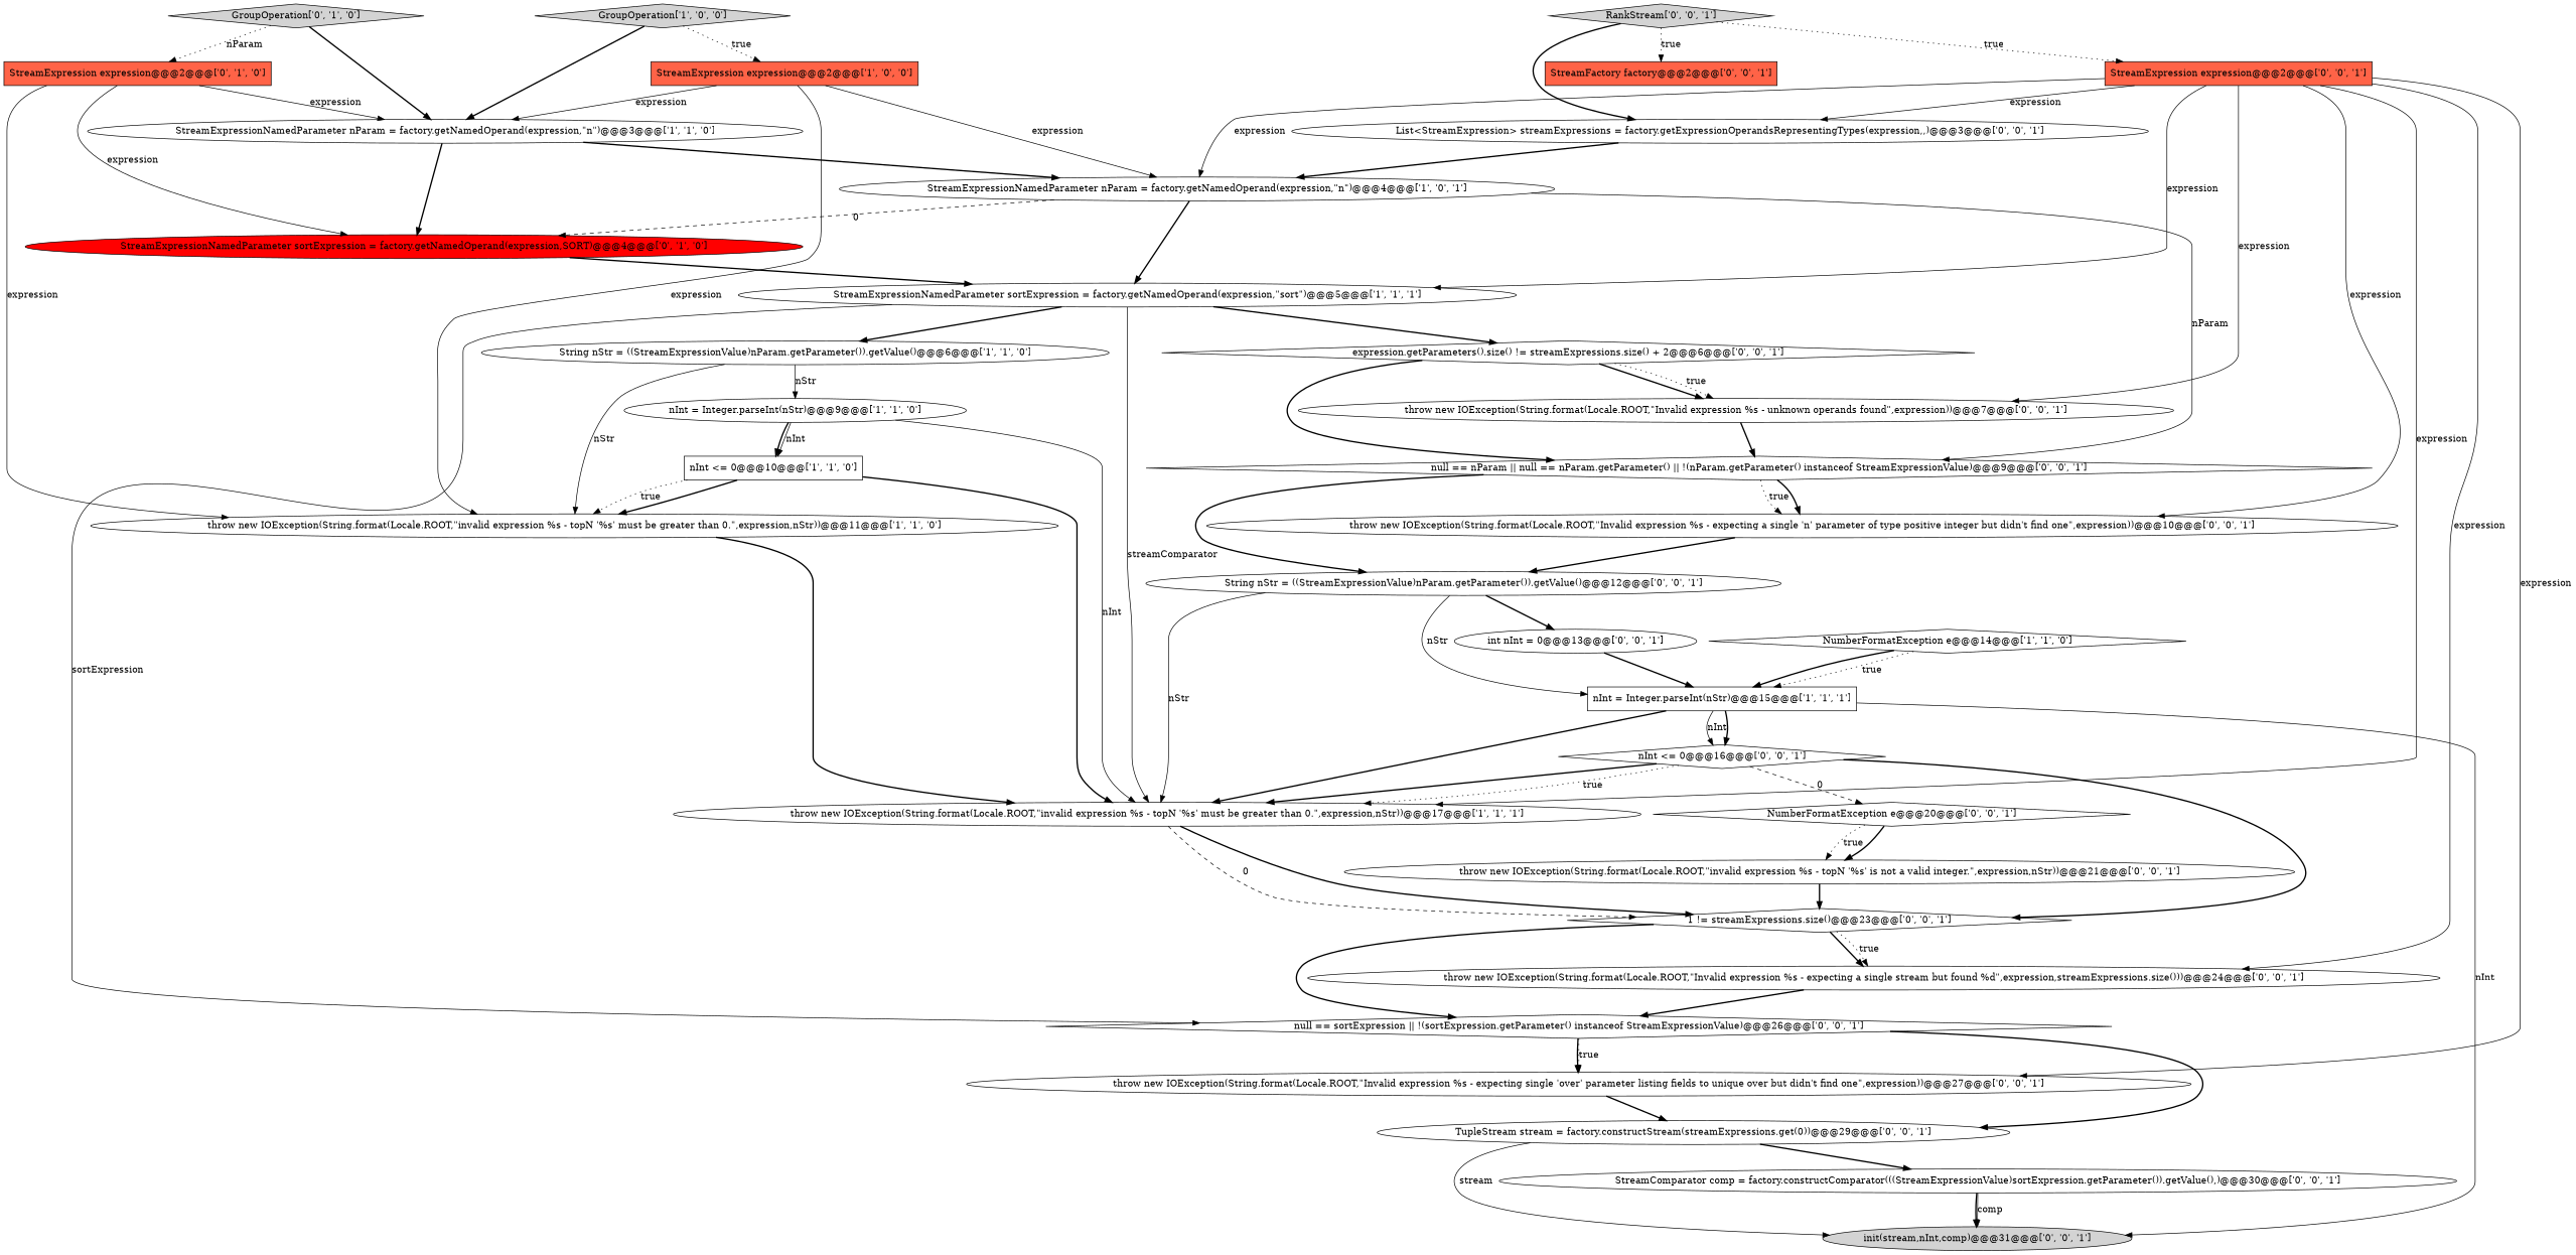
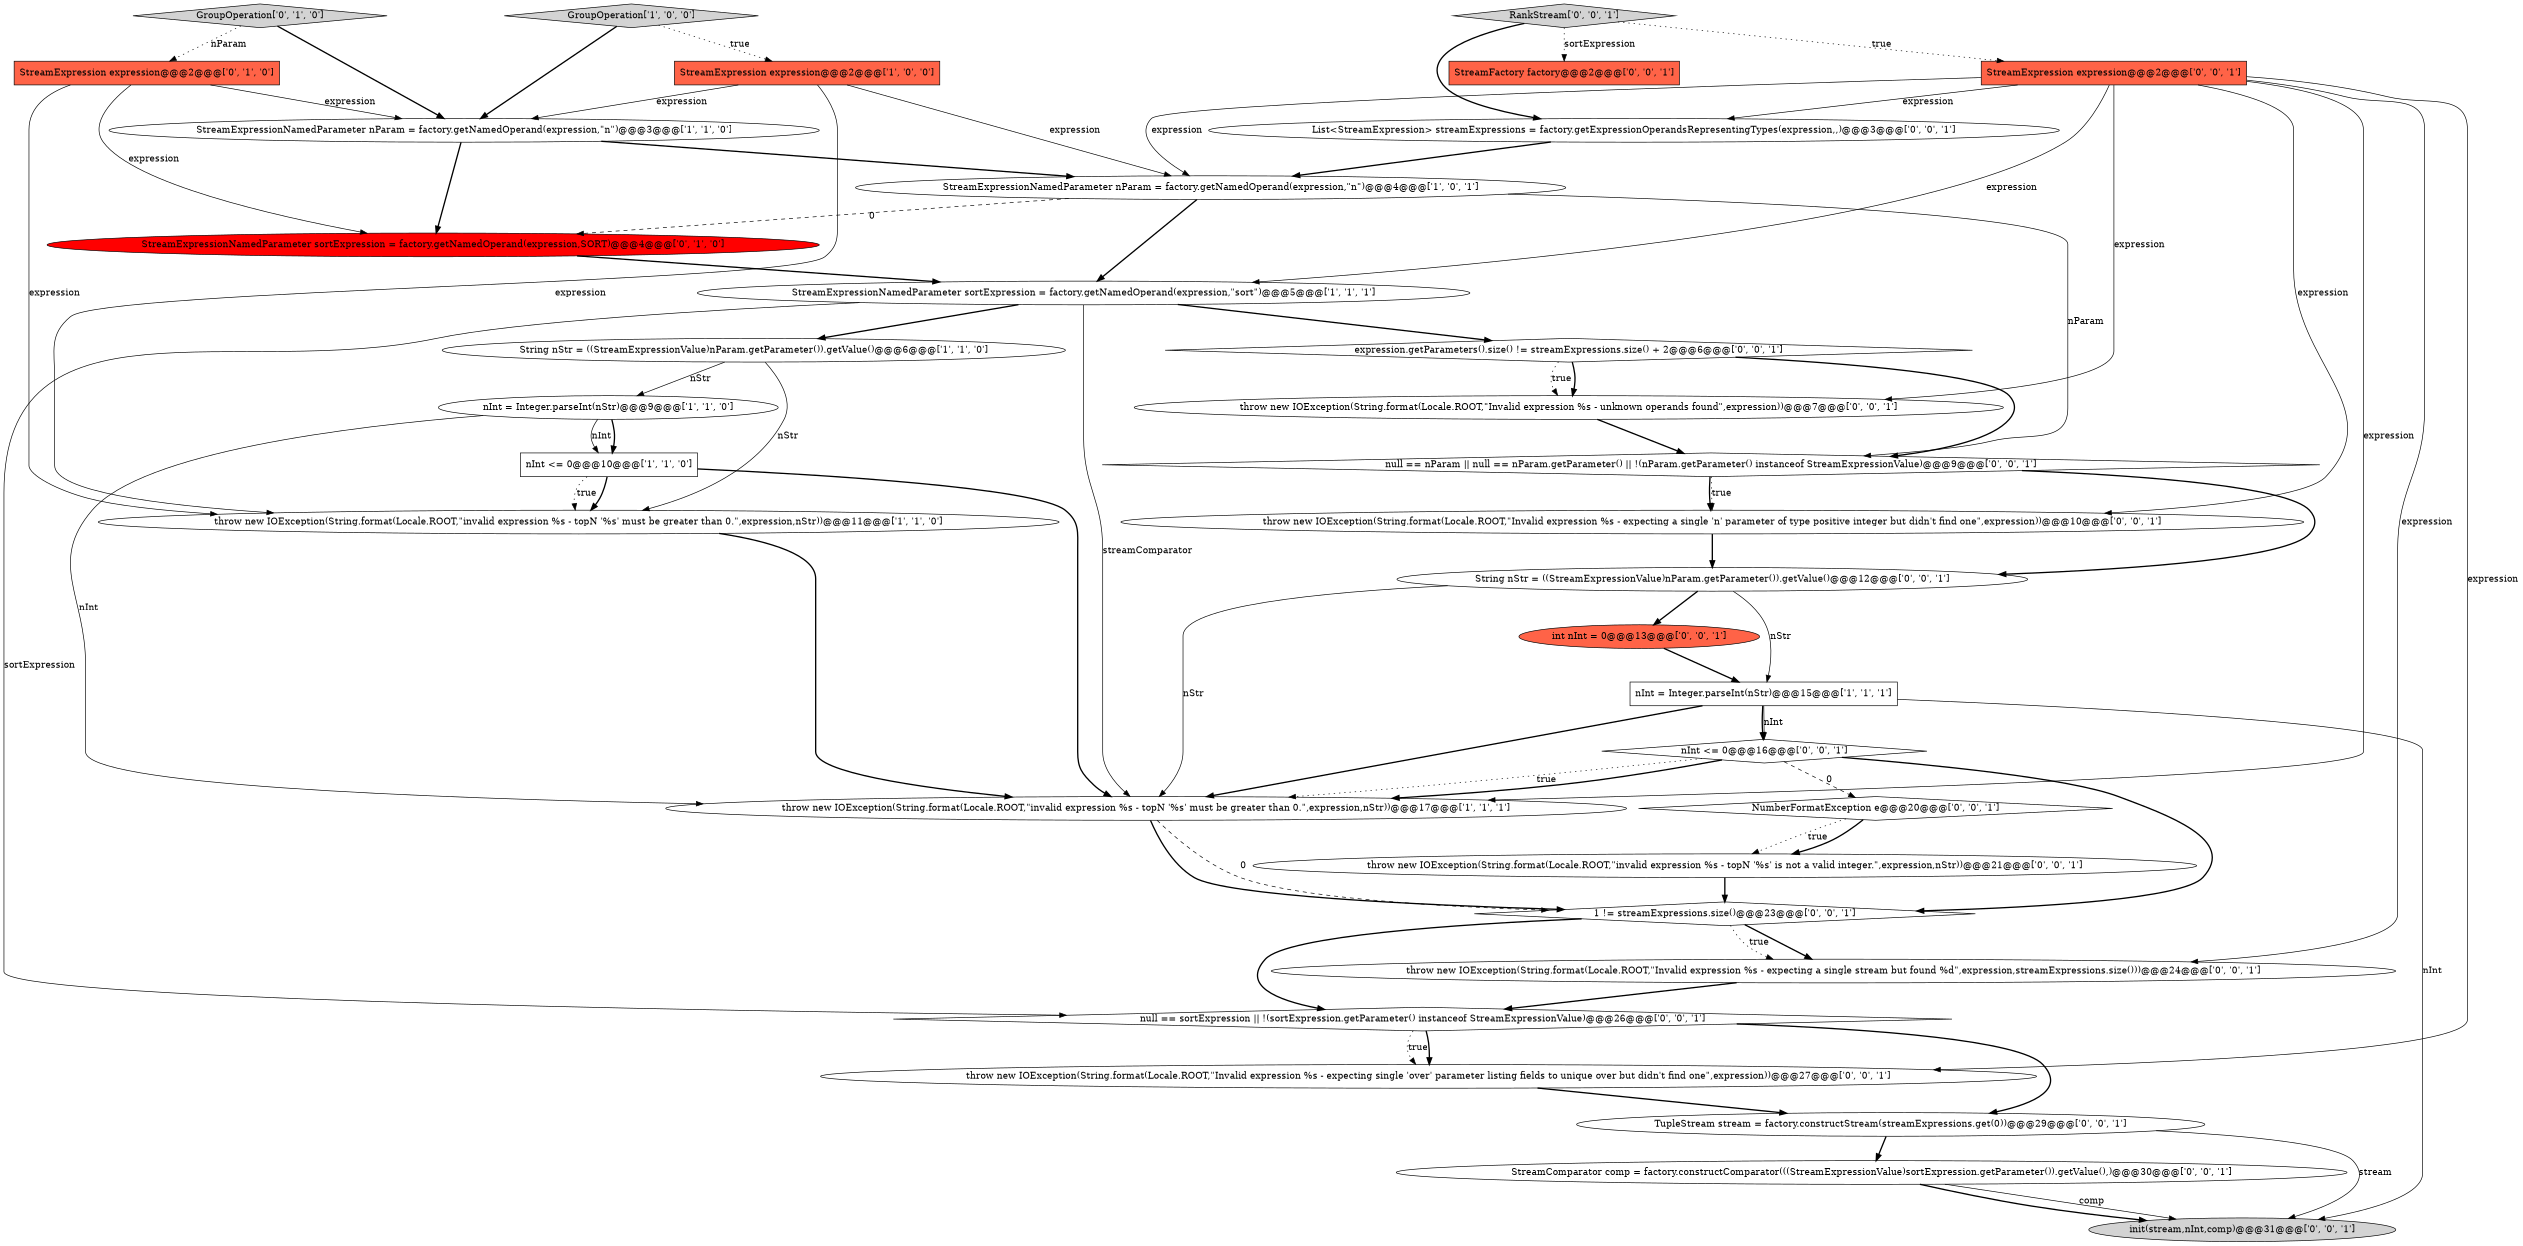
  digraph {
    node [fillcolor=white shape=ellipse style=filled]
    edge [style=bold]
    n1 [label="String nStr = ((StreamExpressionValue)nParam.getParameter()).getValue()@@@6@@@['1', '1', '0']"]
    n2 [label="nInt = Integer.parseInt(nStr)@@@9@@@['1', '1', '0']"]
    n3 [label="throw new IOException(String.format(Locale.ROOT,\"invalid expression %s - topN '%s' must be greater than 0.\",expression,nStr))@@@11@@@['1', '1', '0']"]
    n4 [label="throw new IOException(String.format(Locale.ROOT,\"invalid expression %s - topN '%s' must be greater than 0.\",expression,nStr))@@@17@@@['1', '1', '1']"]
    n5 [label="nInt <= 0@@@10@@@['1', '1', '0']" shape=box]
    n6 [label="1 != streamExpressions.size()@@@23@@@['0', '0', '1']" shape=diamond]
    n7 [label="throw new IOException(String.format(Locale.ROOT,\"Invalid expression %s - expecting a single stream but found %d\",expression,streamExpressions.size()))@@@24@@@['0', '0', '1']"]
    n8 [label="null == sortExpression || !(sortExpression.getParameter() instanceof StreamExpressionValue)@@@26@@@['0', '0', '1']" shape=diamond]
    n9 [label="throw new IOException(String.format(Locale.ROOT,\"Invalid expression %s - expecting single 'over' parameter listing fields to unique over but didn't find one\",expression))@@@27@@@['0', '0', '1']"]
    n10 [label="TupleStream stream = factory.constructStream(streamExpressions.get(0))@@@29@@@['0', '0', '1']"]
    n11 [fillcolor=lightgray label="init(stream,nInt,comp)@@@31@@@['0', '0', '1']"]
    n12 [label="NumberFormatException e@@@20@@@['0', '0', '1']" shape=diamond]
    n13 [label="throw new IOException(String.format(Locale.ROOT,\"invalid expression %s - topN '%s' is not a valid integer.\",expression,nStr))@@@21@@@['0', '0', '1']"]
    n14 [fillcolor=lightgray label="GroupOperation['1', '0', '0']" shape=diamond]
    n15 [label="StreamExpressionNamedParameter nParam = factory.getNamedOperand(expression,\"n\")@@@3@@@['1', '1', '0']"]
    n16 [fillcolor=tomato label="StreamExpression expression@@@2@@@['1', '0', '0']" shape=box]
    n17 [fillcolor=red label="StreamExpressionNamedParameter sortExpression = factory.getNamedOperand(expression,SORT)@@@4@@@['0', '1', '0']"]
    n18 [label="StreamExpressionNamedParameter nParam = factory.getNamedOperand(expression,\"n\")@@@4@@@['1', '0', '1']"]
    n19 [label="StreamComparator comp = factory.constructComparator(((StreamExpressionValue)sortExpression.getParameter()).getValue(),)@@@30@@@['0', '0', '1']"]
    n20 [label="StreamExpressionNamedParameter sortExpression = factory.getNamedOperand(expression,\"sort\")@@@5@@@['1', '1', '1']"]
    n21 [label="expression.getParameters().size() != streamExpressions.size() + 2@@@6@@@['0', '0', '1']" shape=diamond]
    n22 [fillcolor=tomato label="StreamExpression expression@@@2@@@['0', '0', '1']" shape=box]
    n23 [label="throw new IOException(String.format(Locale.ROOT,\"Invalid expression %s - unknown operands found\",expression))@@@7@@@['0', '0', '1']"]
    n24 [label="throw new IOException(String.format(Locale.ROOT,\"Invalid expression %s - expecting a single 'n' parameter of type positive integer but didn't find one\",expression))@@@10@@@['0', '0', '1']"]
    n25 [label="List<StreamExpression> streamExpressions = factory.getExpressionOperandsRepresentingTypes(expression,,)@@@3@@@['0', '0', '1']"]
    n26 [label="null == nParam || null == nParam.getParameter() || !(nParam.getParameter() instanceof StreamExpressionValue)@@@9@@@['0', '0', '1']" shape=diamond]
    n27 [label="String nStr = ((StreamExpressionValue)nParam.getParameter()).getValue()@@@12@@@['0', '0', '1']"]
    n28 [label="nInt = Integer.parseInt(nStr)@@@15@@@['1', '1', '1']" shape=box]
-   n29 [label="int nInt = 0@@@13@@@['0', '0', '1']"]
+   n29 [fillcolor=tomato label="int nInt = 0@@@13@@@['0', '0', '1']"]
    n30 [fillcolor=lightgray label="GroupOperation['0', '1', '0']" shape=diamond]
    n31 [fillcolor=tomato label="StreamExpression expression@@@2@@@['0', '1', '0']" shape=box]
    n32 [label="nInt <= 0@@@16@@@['0', '0', '1']" shape=diamond]
-   n33 [label="NumberFormatException e@@@14@@@['1', '1', '0']" shape=diamond]
    n34 [fillcolor=lightgray label="RankStream['0', '0', '1']" shape=diamond]
    n35 [fillcolor=tomato label="StreamFactory factory@@@2@@@['0', '0', '1']" shape=box]
    n1 -> n2 [label=nStr style=solid]
    n1 -> n3 [label=nStr style=solid]
    n2 -> n4 [label=nInt style=solid]
    n2 -> n5
    n2 -> n5 [label=nInt style=solid]
    n3 -> n4
    n4 -> n6 [label=0 style=dashed]
    n4 -> n6
    n5 -> n3
    n5 -> n3 [label=true style=dotted]
    n5 -> n4
    n6 -> n7
    n6 -> n7 [label=true style=dotted]
    n6 -> n8
    n7 -> n8
    n8 -> n9 [label=true style=dotted]
    n8 -> n9
    n8 -> n10
    n9 -> n10
    n10 -> n11 [label=stream style=solid]
    n10 -> n19
    n12 -> n13 [label=true style=dotted]
    n12 -> n13
    n13 -> n6
    n14 -> n15
    n14 -> n16 [label=true style=dotted]
    n15 -> n17
    n15 -> n18
    n16 -> n3 [label=expression style=solid]
    n16 -> n15 [label=expression style=solid]
    n16 -> n18 [label=expression style=solid]
    n17 -> n20
    n18 -> n17 [label=0 style=dashed]
    n18 -> n20
    n18 -> n26 [label=nParam style=solid]
    n19 -> n11 [label=comp style=solid]
    n19 -> n11
    n20 -> n1
    n20 -> n4 [label=streamComparator style=solid]
    n20 -> n8 [label=sortExpression style=solid]
    n20 -> n21
    n21 -> n23
    n21 -> n23 [label=true style=dotted]
    n21 -> n26
    n22 -> n4 [label=expression style=solid]
    n22 -> n7 [label=expression style=solid]
    n22 -> n9 [label=expression style=solid]
    n22 -> n18 [label=expression style=solid]
    n22 -> n20 [label=expression style=solid]
    n22 -> n23 [label=expression style=solid]
    n22 -> n24 [label=expression style=solid]
    n22 -> n25 [label=expression style=solid]
    n23 -> n26
    n24 -> n27
    n25 -> n18
    n26 -> n24 [label=true style=dotted]
    n26 -> n24
    n26 -> n27
    n27 -> n4 [label=nStr style=solid]
    n27 -> n28 [label=nStr style=solid]
    n27 -> n29
    n28 -> n4
    n28 -> n11 [label=nInt style=solid]
    n28 -> n32 [label=nInt style=solid]
    n28 -> n32
    n29 -> n28
    n30 -> n15
    n30 -> n31 [label=nParam style=dotted]
    n31 -> n3 [label=expression style=solid]
    n31 -> n15 [label=expression style=solid]
    n31 -> n17 [label=expression style=solid]
    n32 -> n4 [label=true style=dotted]
    n32 -> n4
    n32 -> n6
    n32 -> n12 [label=0 style=dashed]
-   n33 -> n28 [label=true style=dotted]
-   n33 -> n28
    n34 -> n22 [label=true style=dotted]
    n34 -> n25
-   n34 -> n35 [label=true style=dotted]
+   n34 -> n35 [label=sortExpression style=dotted]
  }
